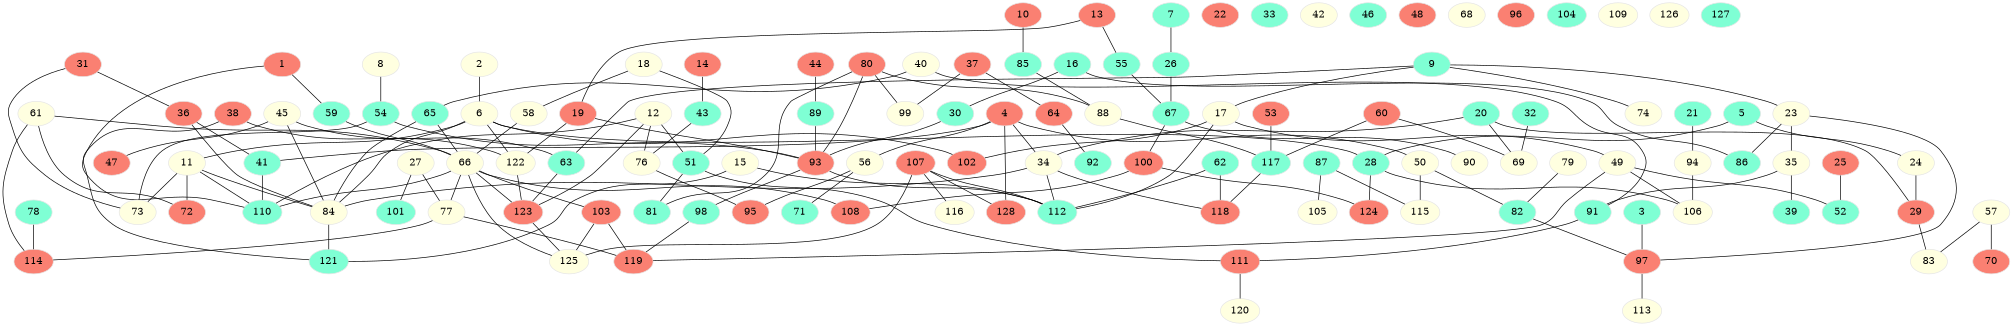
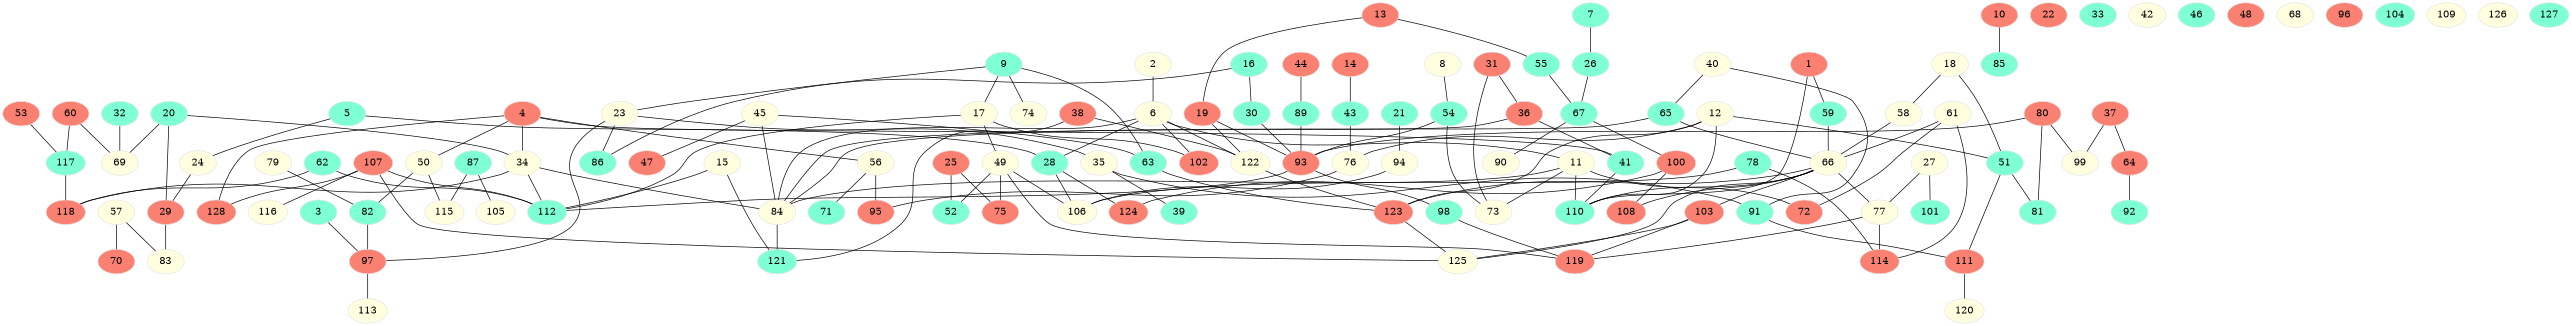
  graph {
    node [color=gray90 fillcolor=lightyellow style=filled]
    1 [fillcolor=salmon]
    59 [fillcolor=aquamarine]
    110 [fillcolor=aquamarine]
    66
    2
    6
    28 [fillcolor=aquamarine]
    11
    84
    102 [fillcolor=salmon]
    122
    3 [fillcolor=aquamarine]
    97 [fillcolor=salmon]
    113
    4 [fillcolor=salmon]
    34
    41 [fillcolor=aquamarine]
    50
    56
    128 [fillcolor=salmon]
    112 [fillcolor=aquamarine]
    118 [fillcolor=salmon]
    39 [fillcolor=aquamarine]
    35
    91 [fillcolor=aquamarine]
    82 [fillcolor=aquamarine]
    115
    71 [fillcolor=aquamarine]
    95 [fillcolor=salmon]
    5 [fillcolor=aquamarine]
    24
    29 [fillcolor=salmon]
    106
    124 [fillcolor=salmon]
    72 [fillcolor=salmon]
    73
    121 [fillcolor=aquamarine]
    123 [fillcolor=salmon]
    7 [fillcolor=aquamarine]
    26 [fillcolor=aquamarine]
    67 [fillcolor=aquamarine]
    54 [fillcolor=aquamarine]
    8
    93 [fillcolor=salmon]
    9 [fillcolor=aquamarine]
    17
    23
    63 [fillcolor=aquamarine]
    74
    49
    86 [fillcolor=aquamarine]
    10 [fillcolor=salmon]
    85 [fillcolor=aquamarine]
-   88
    12
    51 [fillcolor=aquamarine]
    76
    81 [fillcolor=aquamarine]
    111 [fillcolor=salmon]
    125
    13 [fillcolor=salmon]
    19 [fillcolor=salmon]
    55 [fillcolor=aquamarine]
    14 [fillcolor=salmon]
    43 [fillcolor=aquamarine]
    15
    16 [fillcolor=aquamarine]
    30 [fillcolor=aquamarine]
    52 [fillcolor=aquamarine]
+   75 [fillcolor=salmon]
    119 [fillcolor=salmon]
    18
    58
    98 [fillcolor=aquamarine]
    20 [fillcolor=aquamarine]
    69
    83
    21 [fillcolor=aquamarine]
    94
    22 [fillcolor=salmon]
    25 [fillcolor=salmon]
    90
    100 [fillcolor=salmon]
    27
    77
    101 [fillcolor=aquamarine]
    114 [fillcolor=salmon]
    31 [fillcolor=salmon]
    36 [fillcolor=salmon]
    32 [fillcolor=aquamarine]
    33 [fillcolor=aquamarine]
    37 [fillcolor=salmon]
    64 [fillcolor=salmon]
    99
    92 [fillcolor=aquamarine]
    38 [fillcolor=salmon]
    40
    65 [fillcolor=aquamarine]
    42
    44 [fillcolor=salmon]
    89 [fillcolor=aquamarine]
    45
    47 [fillcolor=salmon]
    46 [fillcolor=aquamarine]
    48 [fillcolor=salmon]
    120
    53 [fillcolor=salmon]
    117 [fillcolor=aquamarine]
    57
    70 [fillcolor=salmon]
    103 [fillcolor=salmon]
    108 [fillcolor=salmon]
    60 [fillcolor=salmon]
    61
    62 [fillcolor=aquamarine]
    68
    78 [fillcolor=aquamarine]
    79
    80 [fillcolor=salmon]
    87 [fillcolor=aquamarine]
    105
    96 [fillcolor=salmon]
    104 [fillcolor=aquamarine]
    107 [fillcolor=salmon]
    116
    109
    126
    127 [fillcolor=aquamarine]
    1 -- 59
    1 -- 110
    59 -- 66
    66 -- 110
    66 -- 123
    66 -- 125
    66 -- 77
    66 -- 103
    66 -- 108
    2 -- 6
    6 -- 28
    6 -- 11
    6 -- 84
    6 -- 102
    6 -- 122
    28 -- 106
    28 -- 124
    11 -- 110
    11 -- 84
    11 -- 72
    11 -- 73
    84 -- 121
    122 -- 123
    3 -- 97
    97 -- 113
    4 -- 34
    4 -- 41
    4 -- 50
    4 -- 56
    4 -- 128
    34 -- 84
    34 -- 112
    34 -- 118
    41 -- 110
    50 -- 82
    50 -- 115
    56 -- 71
    56 -- 95
    35 -- 39
    35 -- 91
    91 -- 111
    82 -- 97
    5 -- 28
    5 -- 24
    24 -- 29
    29 -- 83
    123 -- 125
    7 -- 26
    26 -- 67
    67 -- 90
    67 -- 100
    54 -- 73
    54 -- 93
    8 -- 54
    93 -- 112
    93 -- 98
    9 -- 17
    9 -- 23
    9 -- 63
    9 -- 74
    17 -- 102
    17 -- 112
    17 -- 49
    23 -- 97
    23 -- 35
    23 -- 86
    63 -- 123
    49 -- 106
    49 -- 52
+   49 -- 75
    49 -- 119
    10 -- 85
-   85 -- 88
-   88 -- 117
    12 -- 110
    12 -- 123
    12 -- 51
    12 -- 76
    51 -- 81
    51 -- 111
    76 -- 95
    111 -- 120
    13 -- 19
    13 -- 55
    19 -- 122
    19 -- 93
    55 -- 67
    14 -- 43
    43 -- 76
    15 -- 112
    15 -- 121
    16 -- 86
    16 -- 30
    30 -- 93
    18 -- 51
    18 -- 58
    58 -- 66
    98 -- 119
    20 -- 34
    20 -- 29
    20 -- 69
    21 -- 94
    94 -- 106
    25 -- 52
+   25 -- 75
    100 -- 124
    100 -- 108
    27 -- 77
    27 -- 101
    77 -- 119
    77 -- 114
    31 -- 73
    31 -- 36
    36 -- 84
    36 -- 41
    32 -- 69
    37 -- 64
    37 -- 99
    64 -- 92
    38 -- 122
    38 -- 121
    40 -- 91
    40 -- 65
    65 -- 66
    65 -- 84
    44 -- 89
    89 -- 93
    45 -- 84
    45 -- 63
    45 -- 47
    53 -- 117
    117 -- 118
    57 -- 83
    57 -- 70
    103 -- 125
    103 -- 119
    60 -- 69
    60 -- 117
    61 -- 66
    61 -- 72
    61 -- 114
    62 -- 112
    62 -- 118
+   78 -- 106
    78 -- 114
    79 -- 82
    80 -- 93
-   80 -- 88
    80 -- 81
    80 -- 99
    87 -- 115
    87 -- 105
    107 -- 128
    107 -- 112
    107 -- 125
    107 -- 116
  }
